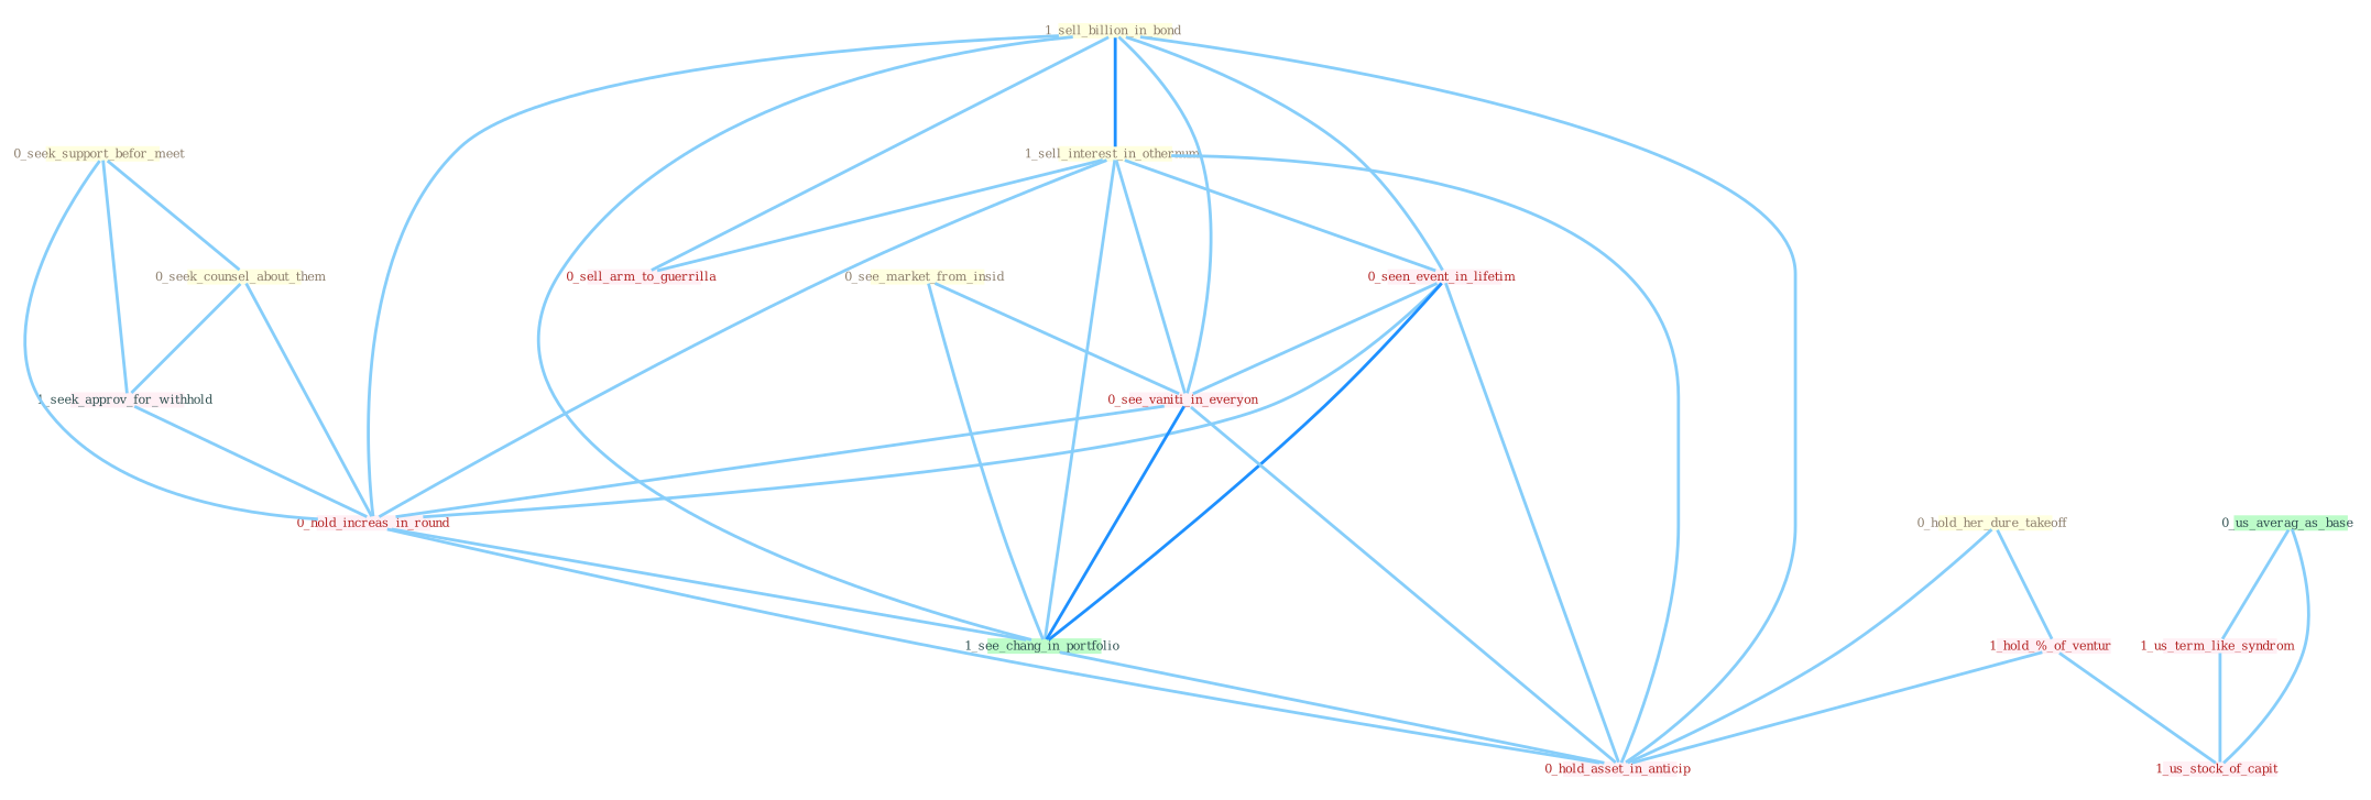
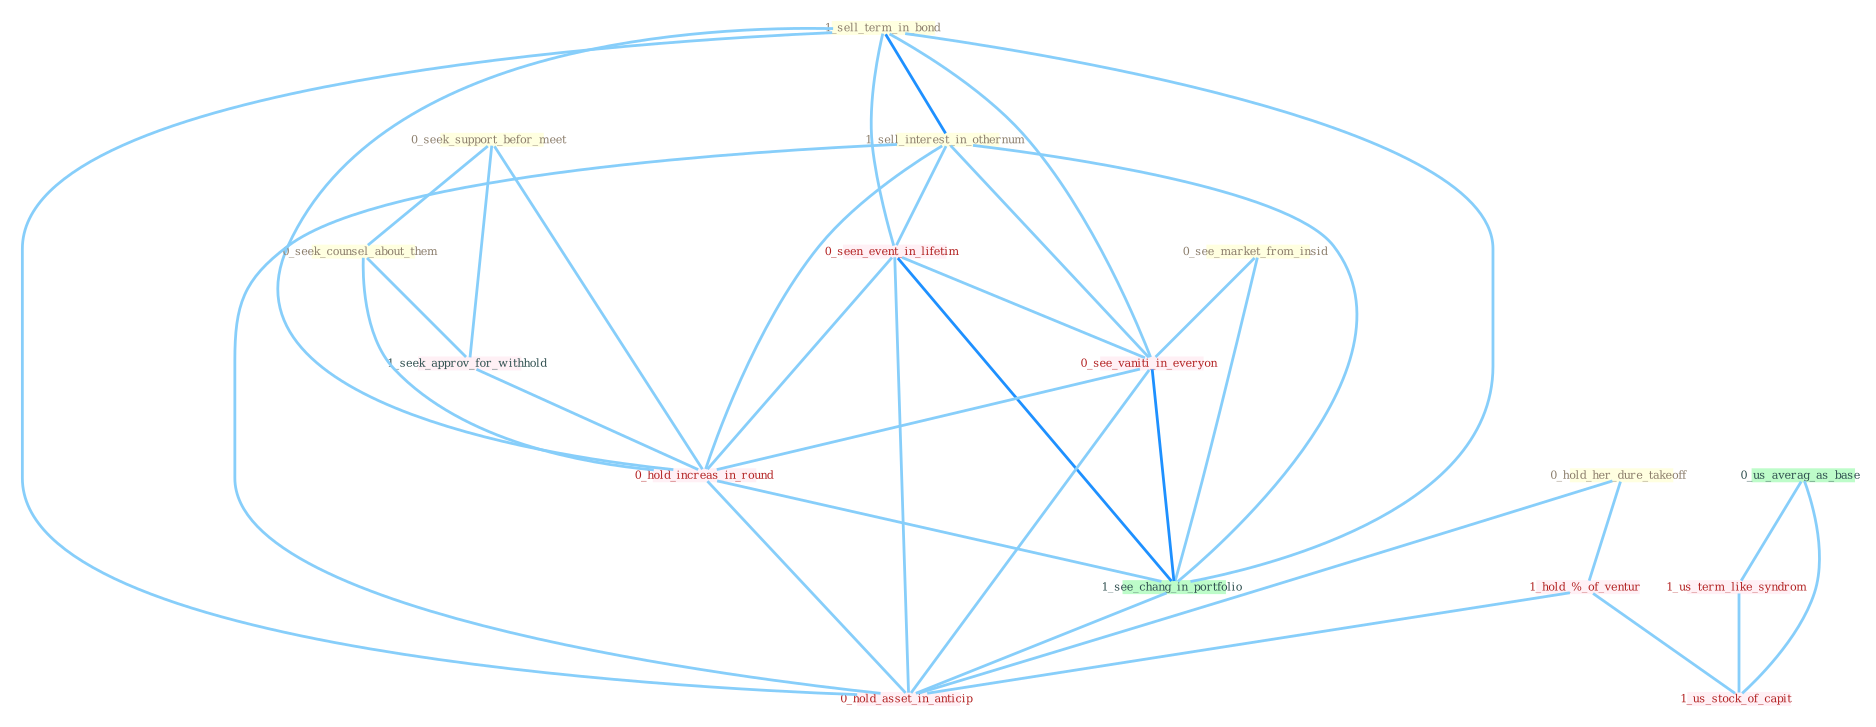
  graph {
    node [color="#fff0f5" fixedsize=true fontcolor="#b22222" fontsize=4 shape=polygon style=filled]
    edge [color="#87cefa" w=1]
    "0_see_market_from_insid " [color="#ffffe0" fontcolor="#8b7d6b" height=.06 width=.5]
-   "1_sell_billion_in_bond " [color="#ffffe0" fontcolor="#8b7d6b" height=.06 width=.5]
+   "1_sell_billion_in_bond " [color="#ffffe0" fontcolor="#8b7d6b" height=.06 width=.5 label="1_sell_term_in_bond"]
    "0_seek_support_befor_meet " [color="#ffffe0" fontcolor="#8b7d6b" height=.06 width=.5]
    "0_hold_her_dure_takeoff " [color="#ffffe0" fontcolor="#8b7d6b" height=.06 width=.5]
    "1_sell_interest_in_othernum " [color="#ffffe0" fontcolor="#8b7d6b" height=.06 width=.5]
    "0_seek_counsel_about_them " [color="#ffffe0" fontcolor="#8b7d6b" height=.06 width=.5]
    "0_seen_event_in_lifetim " [height=.06 width=.5]
    "1_us_term_like_syndrom " [height=.06 width=.5]
    "1_seek_approv_for_withhold " [fontcolor="#2f4f4f" height=.06 width=.5]
    "1_hold_%_of_ventur " [height=.06 width=.5]
    "0_see_vaniti_in_everyon " [height=.06 width=.5]
-   "0_sell_arm_to_guerrilla " [height=.06 width=.5]
    n13 [height=.06 label="0_hold_increas_in_round" width=.5]
    "1_us_stock_of_capit " [height=.06 width=.5]
    "0_hold_asset_in_anticip " [height=.06 width=.5]
    "1_see_chang_in_portfolio " [color="#BDFCC9" fontcolor="#2f4f4f" height=.06 width=.5]
    "0_us_averag_as_base " [color="#BDFCC9" fontcolor="#2f4f4f" height=.06 width=.5]
    subgraph sub_1 {
      "0_see_market_from_insid "
      "1_sell_billion_in_bond "
      "0_seek_support_befor_meet "
      "0_hold_her_dure_takeoff "
      "1_sell_interest_in_othernum "
      "0_seek_counsel_about_them "
    }
    subgraph sub_2 {
      "0_seen_event_in_lifetim "
      "1_us_term_like_syndrom "
      "1_seek_approv_for_withhold "
      "1_hold_%_of_ventur "
      "0_see_vaniti_in_everyon "
-     "0_sell_arm_to_guerrilla "
      n13
      "1_us_stock_of_capit "
      "0_hold_asset_in_anticip "
    }
    "0_see_market_from_insid " -- "0_see_vaniti_in_everyon "
    "0_see_market_from_insid " -- "1_see_chang_in_portfolio "
    "1_sell_billion_in_bond " -- "1_sell_interest_in_othernum " [color="#1e90ff" w=2]
    "1_sell_billion_in_bond " -- "0_seen_event_in_lifetim "
    "1_sell_billion_in_bond " -- "0_see_vaniti_in_everyon "
-   "1_sell_billion_in_bond " -- "0_sell_arm_to_guerrilla "
    "1_sell_billion_in_bond " -- n13
    "1_sell_billion_in_bond " -- "0_hold_asset_in_anticip "
    "1_sell_billion_in_bond " -- "1_see_chang_in_portfolio "
    "0_seek_support_befor_meet " -- "0_seek_counsel_about_them "
    "0_seek_support_befor_meet " -- "1_seek_approv_for_withhold "
    "0_seek_support_befor_meet " -- n13
    "0_hold_her_dure_takeoff " -- "1_hold_%_of_ventur "
    "0_hold_her_dure_takeoff " -- "0_hold_asset_in_anticip "
    "1_sell_interest_in_othernum " -- "0_seen_event_in_lifetim "
    "1_sell_interest_in_othernum " -- "0_see_vaniti_in_everyon "
-   "1_sell_interest_in_othernum " -- "0_sell_arm_to_guerrilla "
    "1_sell_interest_in_othernum " -- n13
    "1_sell_interest_in_othernum " -- "0_hold_asset_in_anticip "
    "1_sell_interest_in_othernum " -- "1_see_chang_in_portfolio "
    "0_seek_counsel_about_them " -- "1_seek_approv_for_withhold "
    "0_seek_counsel_about_them " -- n13
    "0_seen_event_in_lifetim " -- "0_see_vaniti_in_everyon "
    "0_seen_event_in_lifetim " -- n13
    "0_seen_event_in_lifetim " -- "0_hold_asset_in_anticip "
    "0_seen_event_in_lifetim " -- "1_see_chang_in_portfolio " [color="#1e90ff"]
    "1_us_term_like_syndrom " -- "1_us_stock_of_capit "
    "1_seek_approv_for_withhold " -- n13
    "1_hold_%_of_ventur " -- "1_us_stock_of_capit "
    "1_hold_%_of_ventur " -- "0_hold_asset_in_anticip "
    "0_see_vaniti_in_everyon " -- n13
    "0_see_vaniti_in_everyon " -- "0_hold_asset_in_anticip "
    "0_see_vaniti_in_everyon " -- "1_see_chang_in_portfolio " [color="#1e90ff" w=2]
    n13 -- "0_hold_asset_in_anticip "
    n13 -- "1_see_chang_in_portfolio "
    "1_see_chang_in_portfolio " -- "0_hold_asset_in_anticip "
    "0_us_averag_as_base " -- "1_us_term_like_syndrom "
    "0_us_averag_as_base " -- "1_us_stock_of_capit "
  }
